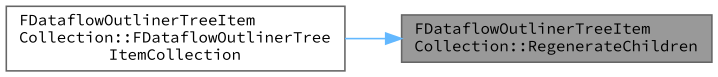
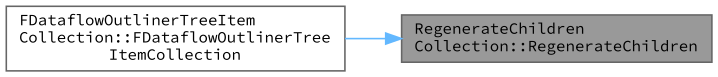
  digraph {
    rankdir=RL
    fontname="Source Code Pro"
    node [fontname="Source Code Pro" fontsize=10 shape=box style=filled]
-   n1 [color=gray40 fillcolor=grey60 fontcolor=black height=0.2 label="FDataflowOutlinerTreeItem\lCollection::RegenerateChildren" width=0.4]
+   n1 [color=gray40 fillcolor=grey60 fontcolor=black height=0.2 label="RegenerateChildren\lCollection::RegenerateChildren" width=0.4]
    n2 [color=grey40 fillcolor=white height=0.2 label="FDataflowOutlinerTreeItem\lCollection::FDataflowOutlinerTree\lItemCollection" width=0.4]
    n1 -> n2 [color=steelblue1 dir=back fontname="Source Code Pro" fontsize=10 labelfontname=Helvetica labelfontsize=10 style=solid]
  }
